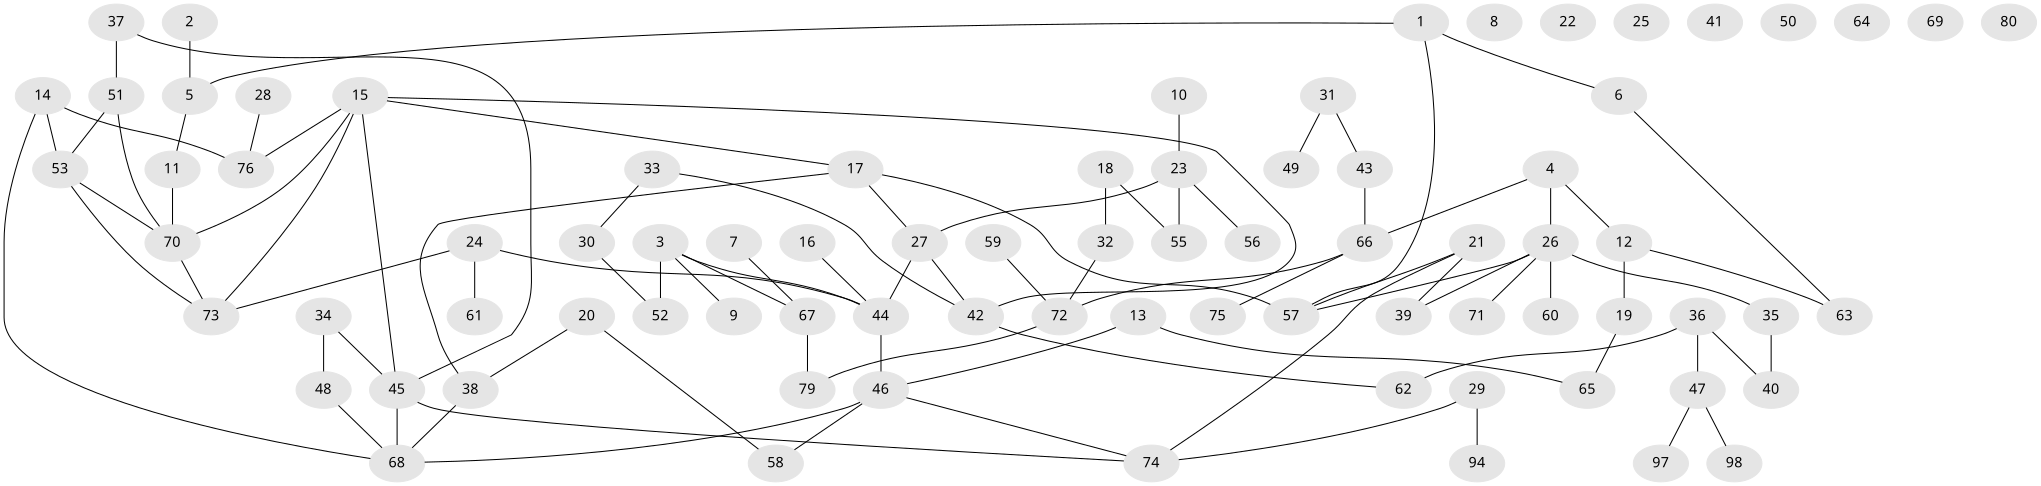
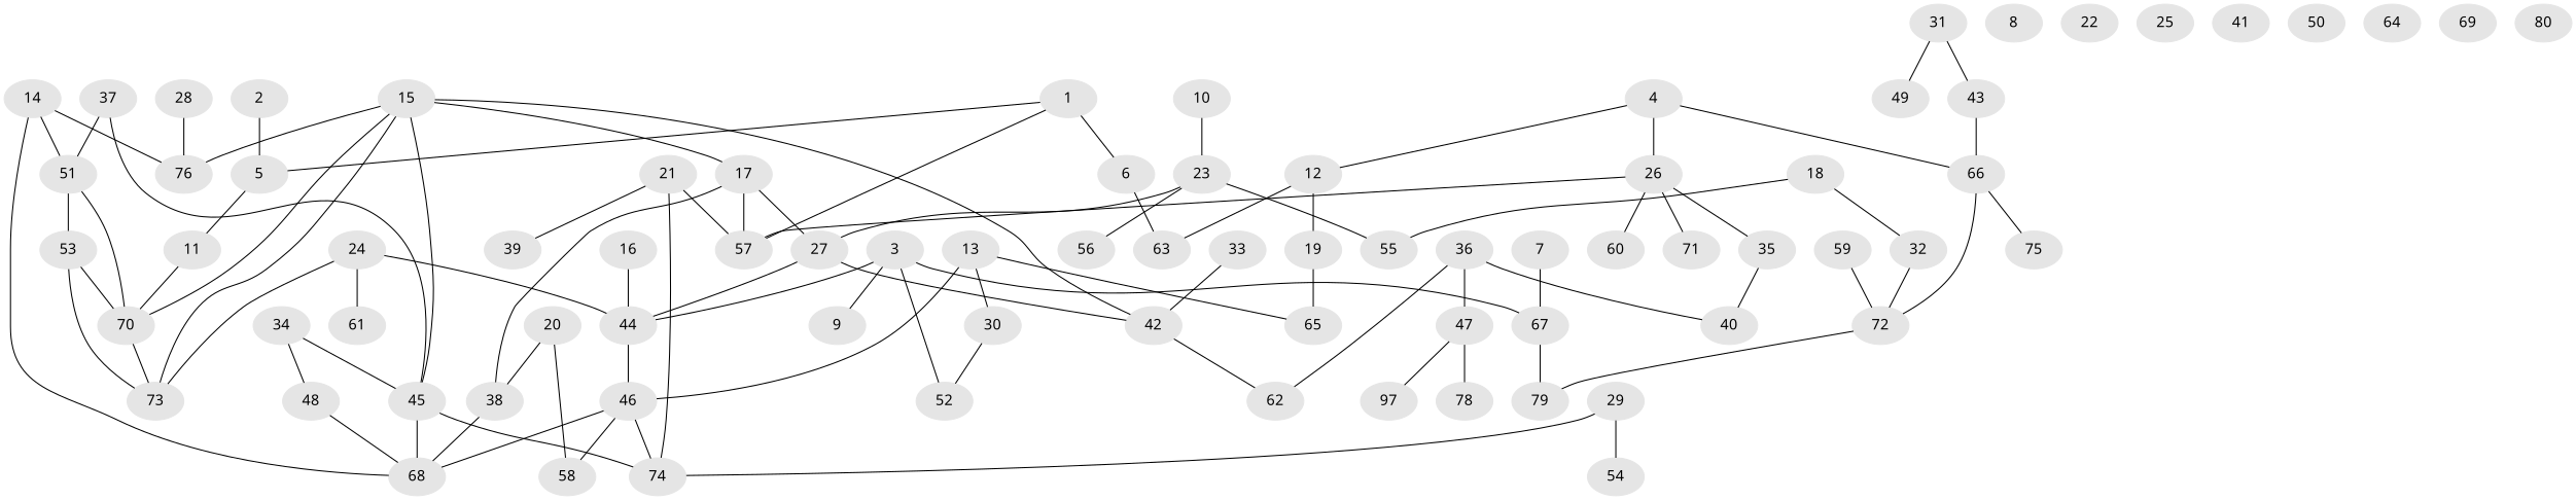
  graph {
    fontname="Noto Sans"
    node [color=gray90 fontname="Noto Sans" style=filled]
    edge [fontname="Noto Sans"]
    1
    5
    6
    57
    11
    63
    2
    3
    9
    44
    52
    67
    46
    79
    4
    12
    26
    66
    19
    39
    35
    60
    71
    72
    75
    70
    7
    8
    10
    23
    27
    55
    56
    73
    65
    13
    30
    68
    58
    74
    14
    51
    76
    53
    15
    17
    45
    42
    38
    29
-   54 [label=94]
+   54
    16
    18
    32
    20
    21
    22
    24
    61
    25
    40
    62
    28
    31
    43
    49
    33
    34
    48
    36
    47
    n72 [label=97]
-   78 [label=98]
+   78
    37
    41
    50
    59
    64
    69
    80
    1 -- 5
    1 -- 6
    1 -- 57
    5 -- 11
    6 -- 63
    11 -- 70
    2 -- 5
    3 -- 9
    3 -- 44
    3 -- 52
    3 -- 67
    44 -- 46
    67 -- 79
    46 -- 68
    46 -- 58
    46 -- 74
    4 -- 12
    4 -- 26
    4 -- 66
    12 -- 63
    12 -- 19
    26 -- 57
-   26 -- 39
    26 -- 35
    26 -- 60
    26 -- 71
    66 -- 72
    66 -- 75
    19 -- 65
    35 -- 40
    72 -- 79
    70 -- 73
    7 -- 67
    10 -- 23
    23 -- 27
    23 -- 55
    23 -- 56
    27 -- 44
    27 -- 42
    13 -- 46
    13 -- 65
-   33 -- 30
+   13 -- 30
    30 -- 52
    14 -- 68
-   14 -- 53
+   14 -- 51
    14 -- 76
    51 -- 70
    51 -- 53
    53 -- 70
    53 -- 73
    15 -- 70
    15 -- 73
    15 -- 76
    15 -- 17
    15 -- 45
    15 -- 42
    17 -- 57
    17 -- 27
    17 -- 38
    45 -- 68
    45 -- 74
    42 -- 62
    38 -- 68
    29 -- 74
    29 -- 54
    16 -- 44
    18 -- 55
    18 -- 32
    32 -- 72
    20 -- 58
    20 -- 38
    21 -- 57
    21 -- 39
    21 -- 74
    24 -- 44
    24 -- 73
    24 -- 61
    28 -- 76
    31 -- 43
    31 -- 49
    43 -- 66
    33 -- 42
    34 -- 45
    34 -- 48
    48 -- 68
    36 -- 40
    36 -- 62
    36 -- 47
    47 -- n72
    47 -- 78
    37 -- 51
    37 -- 45
    59 -- 72
  }
